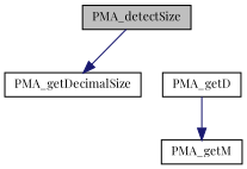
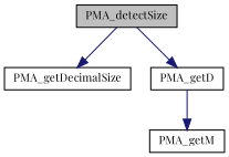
  digraph {
    fontname="Playfair Display"
    rankdir=TB
    node [color=black fillcolor=white fontname="Playfair Display" fontsize=10 shape=record style=filled]
    edge [color=midnightblue fontname="Playfair Display" fontsize=10 labelfontname=Helvetica labelfontsize=10 style=solid]
    n1 [fillcolor=grey75 fontcolor=black height=0.2 label=PMA_detectSize width=0.4]
    n2 [height=0.2 label=PMA_getDecimalSize width=0.4]
    n3 [height=0.2 label=PMA_getD width=0.4]
    n4 [height=0.2 label=PMA_getM width=0.4]
    n1 -> n2
+   n1 -> n3
    n3 -> n4
  }
